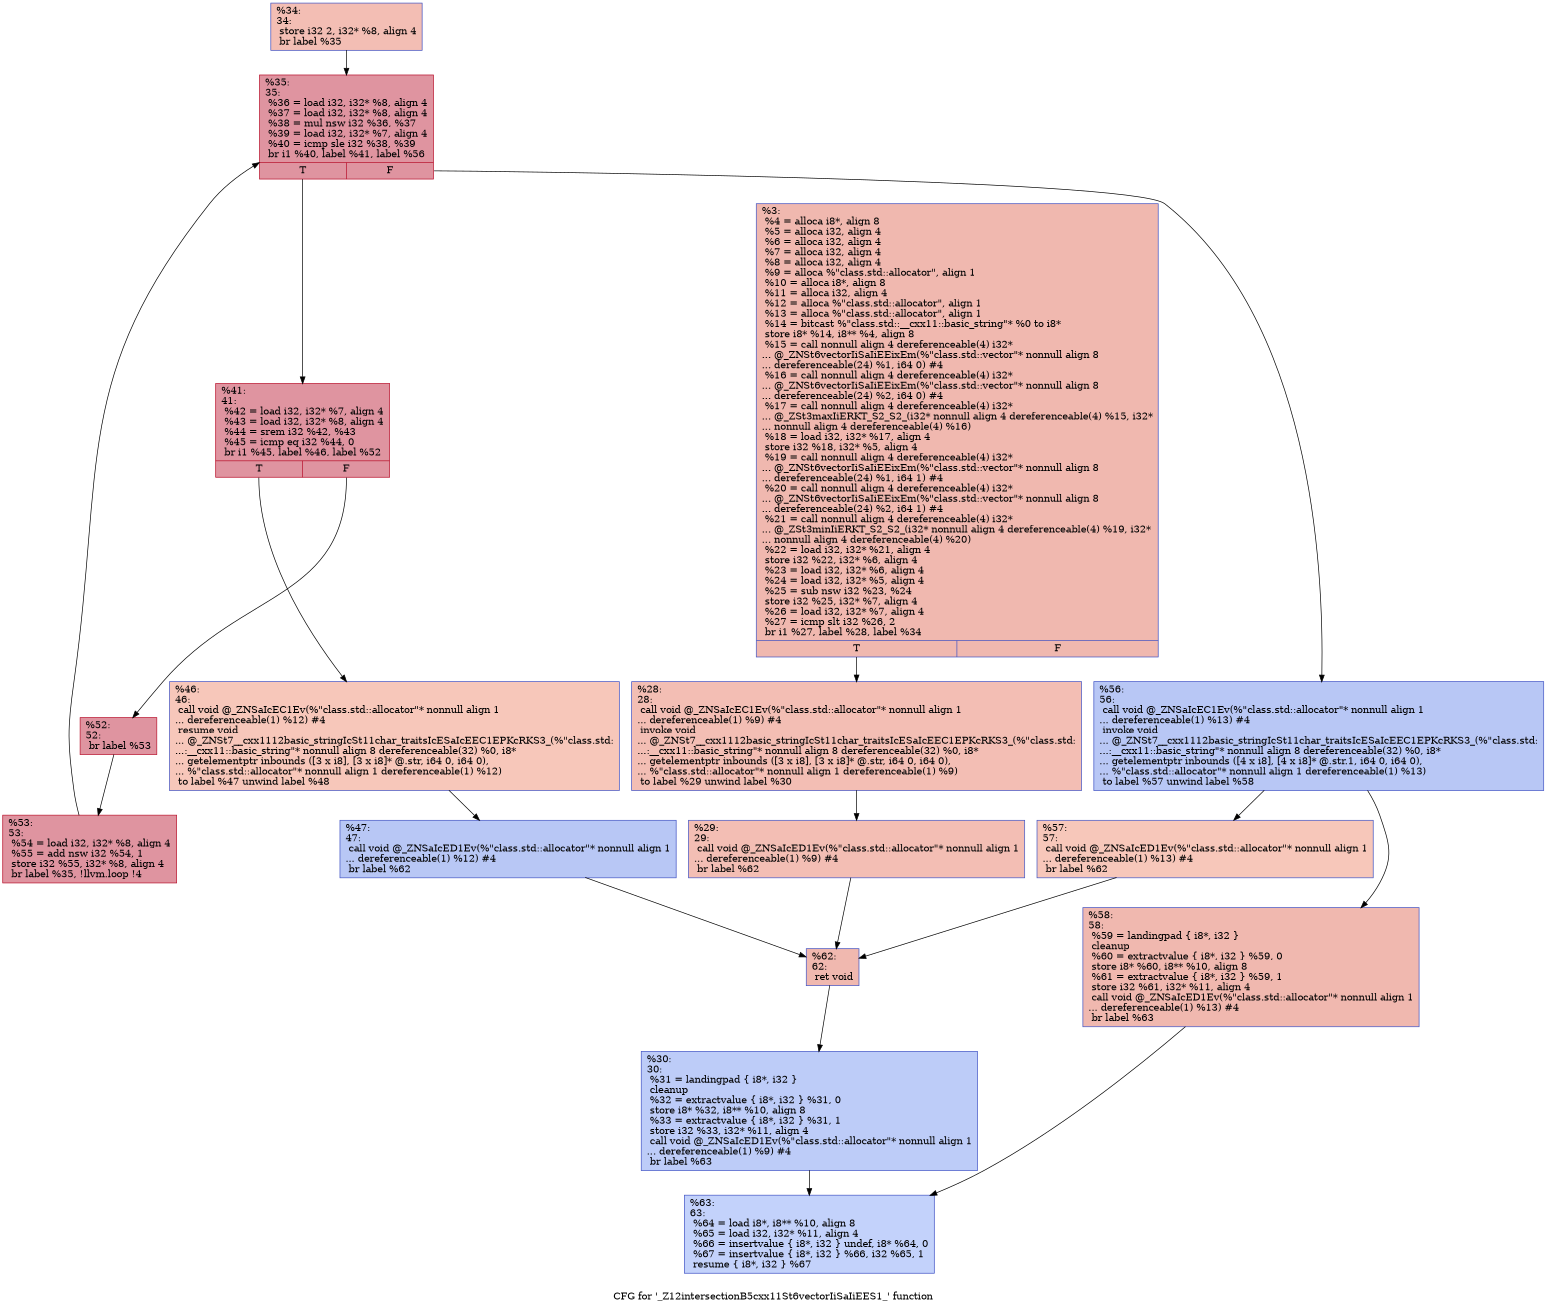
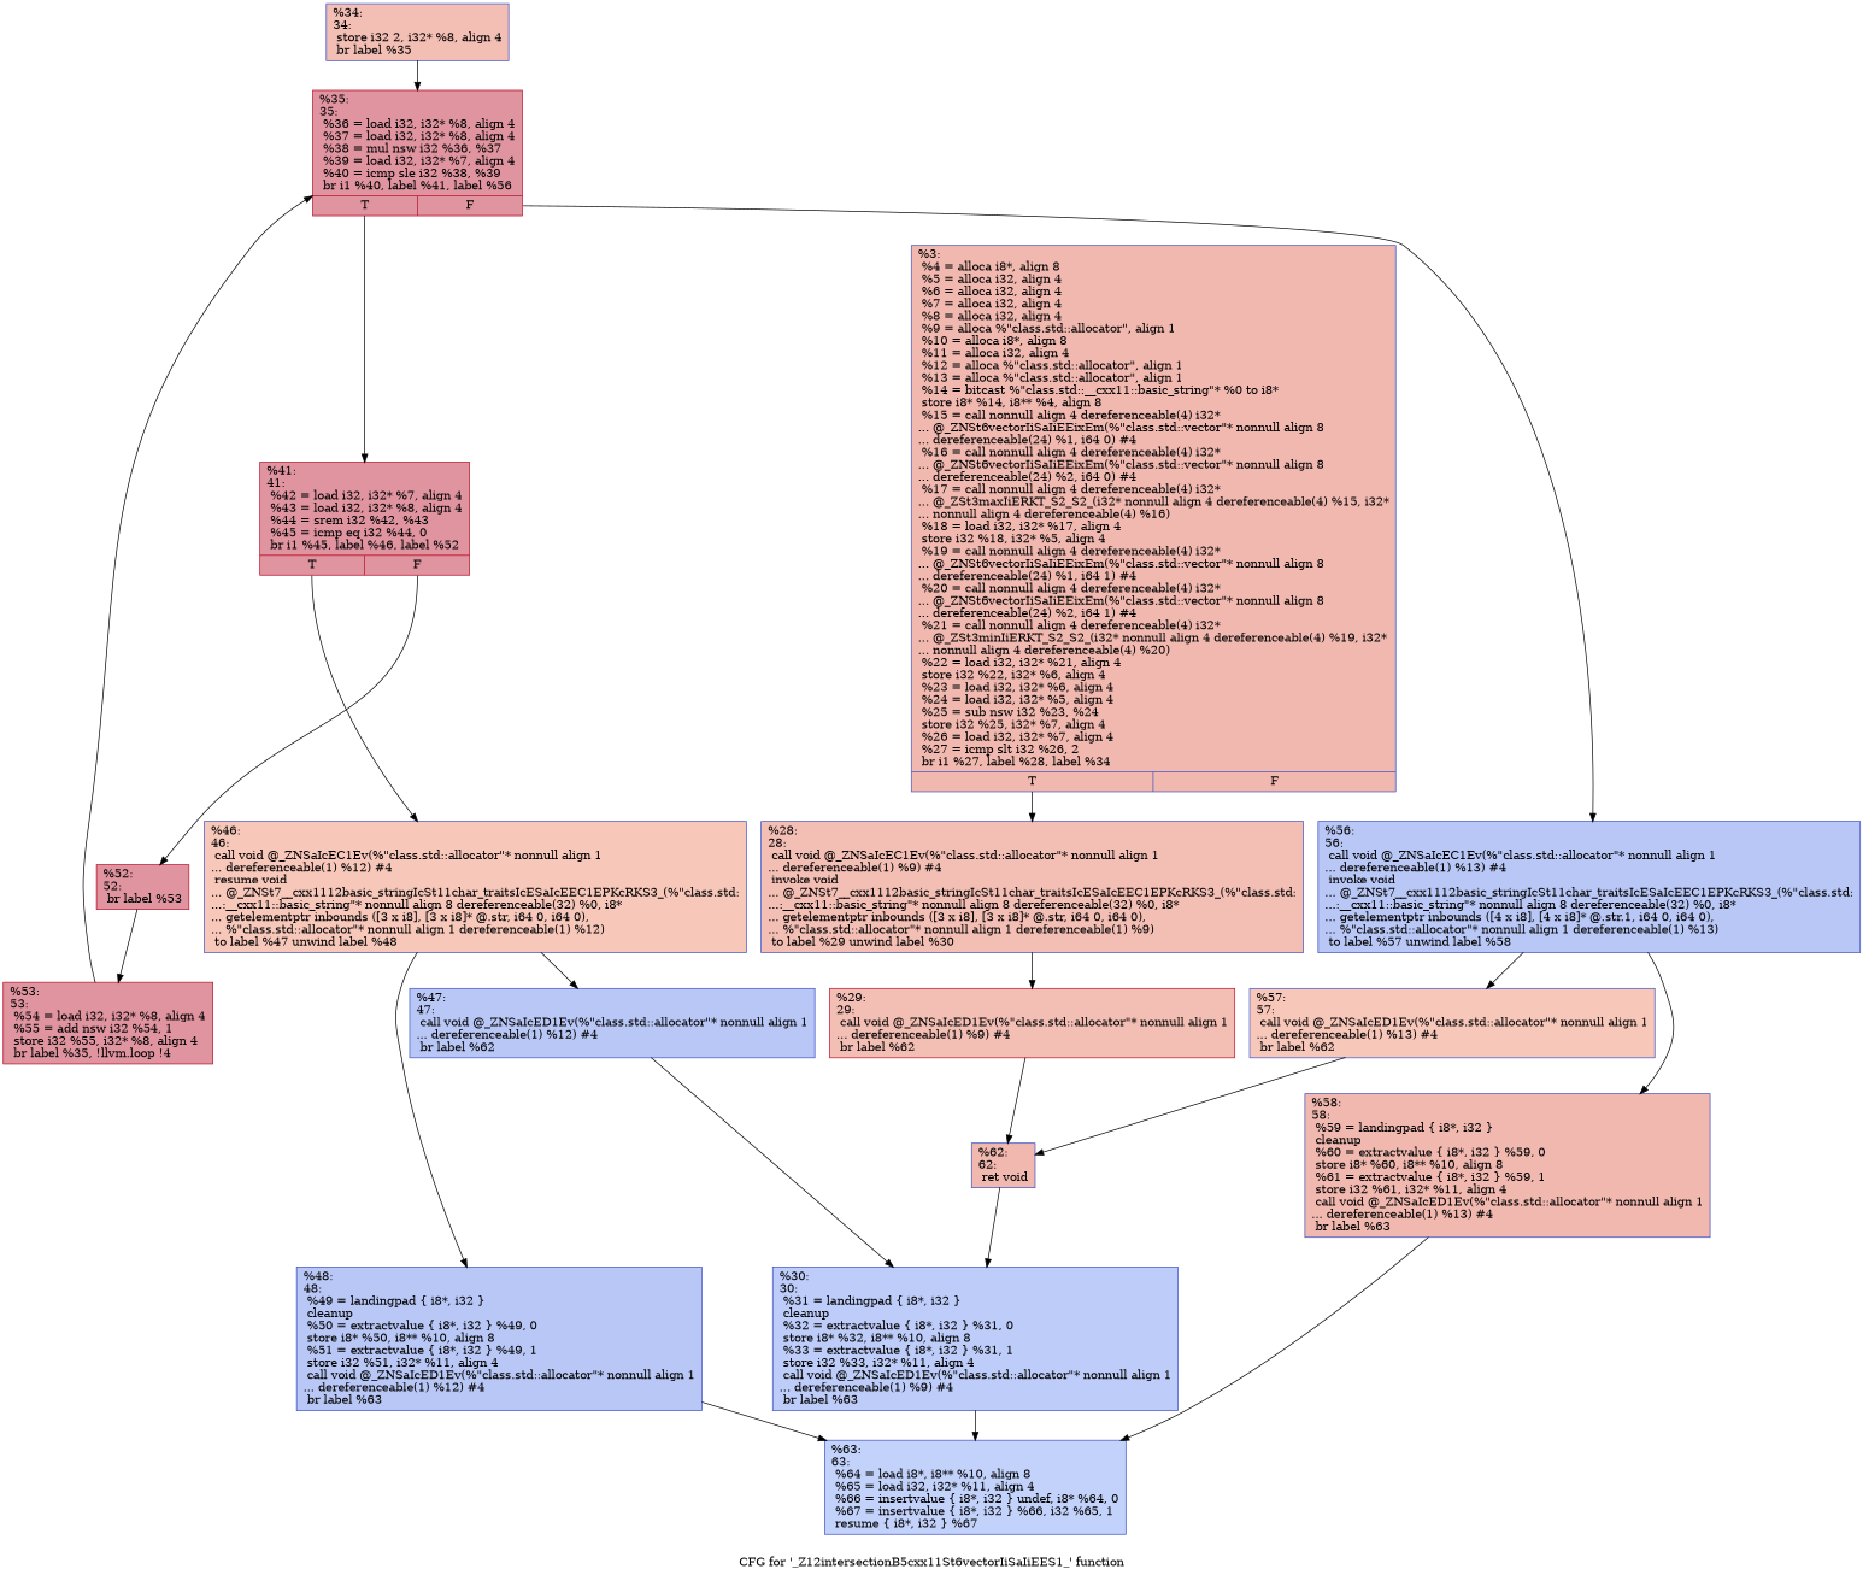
  digraph {
    label="CFG for '_Z12intersectionB5cxx11St6vectorIiSaIiEES1_' function"
    node [color="#3d50c3ff" fillcolor="#b70d2870" shape=record style=filled]
    n1 [fillcolor="#dc5d4a70" label="{%3:\l  %4 = alloca i8*, align 8\l  %5 = alloca i32, align 4\l  %6 = alloca i32, align 4\l  %7 = alloca i32, align 4\l  %8 = alloca i32, align 4\l  %9 = alloca %\"class.std::allocator\", align 1\l  %10 = alloca i8*, align 8\l  %11 = alloca i32, align 4\l  %12 = alloca %\"class.std::allocator\", align 1\l  %13 = alloca %\"class.std::allocator\", align 1\l  %14 = bitcast %\"class.std::__cxx11::basic_string\"* %0 to i8*\l  store i8* %14, i8** %4, align 8\l  %15 = call nonnull align 4 dereferenceable(4) i32*\l... @_ZNSt6vectorIiSaIiEEixEm(%\"class.std::vector\"* nonnull align 8\l... dereferenceable(24) %1, i64 0) #4\l  %16 = call nonnull align 4 dereferenceable(4) i32*\l... @_ZNSt6vectorIiSaIiEEixEm(%\"class.std::vector\"* nonnull align 8\l... dereferenceable(24) %2, i64 0) #4\l  %17 = call nonnull align 4 dereferenceable(4) i32*\l... @_ZSt3maxIiERKT_S2_S2_(i32* nonnull align 4 dereferenceable(4) %15, i32*\l... nonnull align 4 dereferenceable(4) %16)\l  %18 = load i32, i32* %17, align 4\l  store i32 %18, i32* %5, align 4\l  %19 = call nonnull align 4 dereferenceable(4) i32*\l... @_ZNSt6vectorIiSaIiEEixEm(%\"class.std::vector\"* nonnull align 8\l... dereferenceable(24) %1, i64 1) #4\l  %20 = call nonnull align 4 dereferenceable(4) i32*\l... @_ZNSt6vectorIiSaIiEEixEm(%\"class.std::vector\"* nonnull align 8\l... dereferenceable(24) %2, i64 1) #4\l  %21 = call nonnull align 4 dereferenceable(4) i32*\l... @_ZSt3minIiERKT_S2_S2_(i32* nonnull align 4 dereferenceable(4) %19, i32*\l... nonnull align 4 dereferenceable(4) %20)\l  %22 = load i32, i32* %21, align 4\l  store i32 %22, i32* %6, align 4\l  %23 = load i32, i32* %6, align 4\l  %24 = load i32, i32* %5, align 4\l  %25 = sub nsw i32 %23, %24\l  store i32 %25, i32* %7, align 4\l  %26 = load i32, i32* %7, align 4\l  %27 = icmp slt i32 %26, 2\l  br i1 %27, label %28, label %34\l|{<s0>T|<s1>F}}"]
    n2 [fillcolor="#e36c5570" label="{%28:\l28:                                               \l  call void @_ZNSaIcEC1Ev(%\"class.std::allocator\"* nonnull align 1\l... dereferenceable(1) %9) #4\l  invoke void\l... @_ZNSt7__cxx1112basic_stringIcSt11char_traitsIcESaIcEEC1EPKcRKS3_(%\"class.std:\l...:__cxx11::basic_string\"* nonnull align 8 dereferenceable(32) %0, i8*\l... getelementptr inbounds ([3 x i8], [3 x i8]* @.str, i64 0, i64 0),\l... %\"class.std::allocator\"* nonnull align 1 dereferenceable(1) %9)\l          to label %29 unwind label %30\l}"]
-   n3 [fillcolor="#e36c5570" label="{%29:\l29:                                               \l  call void @_ZNSaIcED1Ev(%\"class.std::allocator\"* nonnull align 1\l... dereferenceable(1) %9) #4\l  br label %62\l}"]
+   n3 [color="#b70d28ff" fillcolor="#e36c5570" label="{%29:\l29:                                               \l  call void @_ZNSaIcED1Ev(%\"class.std::allocator\"* nonnull align 1\l... dereferenceable(1) %9) #4\l  br label %62\l}"]
    n4 [fillcolor="#e36c5570" label="{%34:\l34:                                               \l  store i32 2, i32* %8, align 4\l  br label %35\l}"]
    n5 [color="#b70d28ff" label="{%35:\l35:                                               \l  %36 = load i32, i32* %8, align 4\l  %37 = load i32, i32* %8, align 4\l  %38 = mul nsw i32 %36, %37\l  %39 = load i32, i32* %7, align 4\l  %40 = icmp sle i32 %38, %39\l  br i1 %40, label %41, label %56\l|{<s0>T|<s1>F}}"]
    n6 [fillcolor="#dc5d4a70" label="{%62:\l62:                                               \l  ret void\l}"]
    n7 [fillcolor="#6a8bef70" label="{%30:\l30:                                               \l  %31 = landingpad \{ i8*, i32 \}\l          cleanup\l  %32 = extractvalue \{ i8*, i32 \} %31, 0\l  store i8* %32, i8** %10, align 8\l  %33 = extractvalue \{ i8*, i32 \} %31, 1\l  store i32 %33, i32* %11, align 4\l  call void @_ZNSaIcED1Ev(%\"class.std::allocator\"* nonnull align 1\l... dereferenceable(1) %9) #4\l  br label %63\l}"]
    n8 [fillcolor="#779af770" label="{%63:\l63:                                               \l  %64 = load i8*, i8** %10, align 8\l  %65 = load i32, i32* %11, align 4\l  %66 = insertvalue \{ i8*, i32 \} undef, i8* %64, 0\l  %67 = insertvalue \{ i8*, i32 \} %66, i32 %65, 1\l  resume \{ i8*, i32 \} %67\l}"]
    n9 [color="#b70d28ff" label="{%41:\l41:                                               \l  %42 = load i32, i32* %7, align 4\l  %43 = load i32, i32* %8, align 4\l  %44 = srem i32 %42, %43\l  %45 = icmp eq i32 %44, 0\l  br i1 %45, label %46, label %52\l|{<s0>T|<s1>F}}"]
    n10 [fillcolor="#5f7fe870" label="{%56:\l56:                                               \l  call void @_ZNSaIcEC1Ev(%\"class.std::allocator\"* nonnull align 1\l... dereferenceable(1) %13) #4\l  invoke void\l... @_ZNSt7__cxx1112basic_stringIcSt11char_traitsIcESaIcEEC1EPKcRKS3_(%\"class.std:\l...:__cxx11::basic_string\"* nonnull align 8 dereferenceable(32) %0, i8*\l... getelementptr inbounds ([4 x i8], [4 x i8]* @.str.1, i64 0, i64 0),\l... %\"class.std::allocator\"* nonnull align 1 dereferenceable(1) %13)\l          to label %57 unwind label %58\l}"]
    n11 [fillcolor="#ec7f6370" label="{%46:\l46:                                               \l  call void @_ZNSaIcEC1Ev(%\"class.std::allocator\"* nonnull align 1\l... dereferenceable(1) %12) #4\l  resume void\l... @_ZNSt7__cxx1112basic_stringIcSt11char_traitsIcESaIcEEC1EPKcRKS3_(%\"class.std:\l...:__cxx11::basic_string\"* nonnull align 8 dereferenceable(32) %0, i8*\l... getelementptr inbounds ([3 x i8], [3 x i8]* @.str, i64 0, i64 0),\l... %\"class.std::allocator\"* nonnull align 1 dereferenceable(1) %12)\l          to label %47 unwind label %48\l}"]
    n12 [color="#b70d28ff" label="{%52:\l52:                                               \l  br label %53\l}"]
    n13 [fillcolor="#ec7f6370" label="{%57:\l57:                                               \l  call void @_ZNSaIcED1Ev(%\"class.std::allocator\"* nonnull align 1\l... dereferenceable(1) %13) #4\l  br label %62\l}"]
    n14 [fillcolor="#dc5d4a70" label="{%58:\l58:                                               \l  %59 = landingpad \{ i8*, i32 \}\l          cleanup\l  %60 = extractvalue \{ i8*, i32 \} %59, 0\l  store i8* %60, i8** %10, align 8\l  %61 = extractvalue \{ i8*, i32 \} %59, 1\l  store i32 %61, i32* %11, align 4\l  call void @_ZNSaIcED1Ev(%\"class.std::allocator\"* nonnull align 1\l... dereferenceable(1) %13) #4\l  br label %63\l}"]
    n15 [fillcolor="#5f7fe870" label="{%47:\l47:                                               \l  call void @_ZNSaIcED1Ev(%\"class.std::allocator\"* nonnull align 1\l... dereferenceable(1) %12) #4\l  br label %62\l}"]
+   n16 [fillcolor="#5f7fe870" label="{%48:\l48:                                               \l  %49 = landingpad \{ i8*, i32 \}\l          cleanup\l  %50 = extractvalue \{ i8*, i32 \} %49, 0\l  store i8* %50, i8** %10, align 8\l  %51 = extractvalue \{ i8*, i32 \} %49, 1\l  store i32 %51, i32* %11, align 4\l  call void @_ZNSaIcED1Ev(%\"class.std::allocator\"* nonnull align 1\l... dereferenceable(1) %12) #4\l  br label %63\l}"]
    n17 [color="#b70d28ff" label="{%53:\l53:                                               \l  %54 = load i32, i32* %8, align 4\l  %55 = add nsw i32 %54, 1\l  store i32 %55, i32* %8, align 4\l  br label %35, !llvm.loop !4\l}"]
    n1 -> n2 [tailport=s0]
    n2 -> n3
    n3 -> n6
    n4 -> n5
    n5 -> n9 [tailport=s0]
    n5 -> n10 [tailport=s1]
    n6 -> n7
    n7 -> n8
    n9 -> n11 [tailport=s0]
    n9 -> n12 [tailport=s1]
    n10 -> n13
    n10 -> n14
    n11 -> n15
+   n11 -> n16
    n12 -> n17
    n13 -> n6
    n14 -> n8
-   n15 -> n6
+   n15 -> n7
+   n16 -> n8
    n17 -> n5
  }
